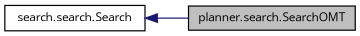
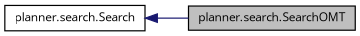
  digraph {
    rankdir=LR
    fontname="Open Sans"
    node [color=black fontname="Open Sans" fontsize=10 shape=record style=filled]
    n1 [fillcolor=grey75 fontcolor=black height=0.2 label="planner.search.SearchOMT" width=0.4]
-   n2 [fillcolor=white height=0.2 label="search.search.Search" width=0.4]
+   n2 [fillcolor=white height=0.2 label="planner.search.Search" width=0.4]
    n2 -> n1 [color=midnightblue dir=back fontname="Open Sans" fontsize=10 labelfontname=Helvetica labelfontsize=10 style=solid]
  }
